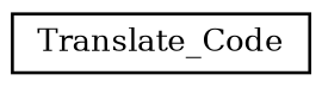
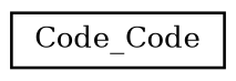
  digraph {
    rankdir=TB
    fontname="DejaVu Serif"
-   n1 [color=black fillcolor=white fontname="DejaVu Serif" fontsize=10 height=0.2 label=Translate_Code shape=record style=filled width=0.4]
+   n1 [color=black fillcolor=white fontname="DejaVu Serif" fontsize=10 height=0.2 label=Code_Code shape=record style=filled width=0.4]
  }
